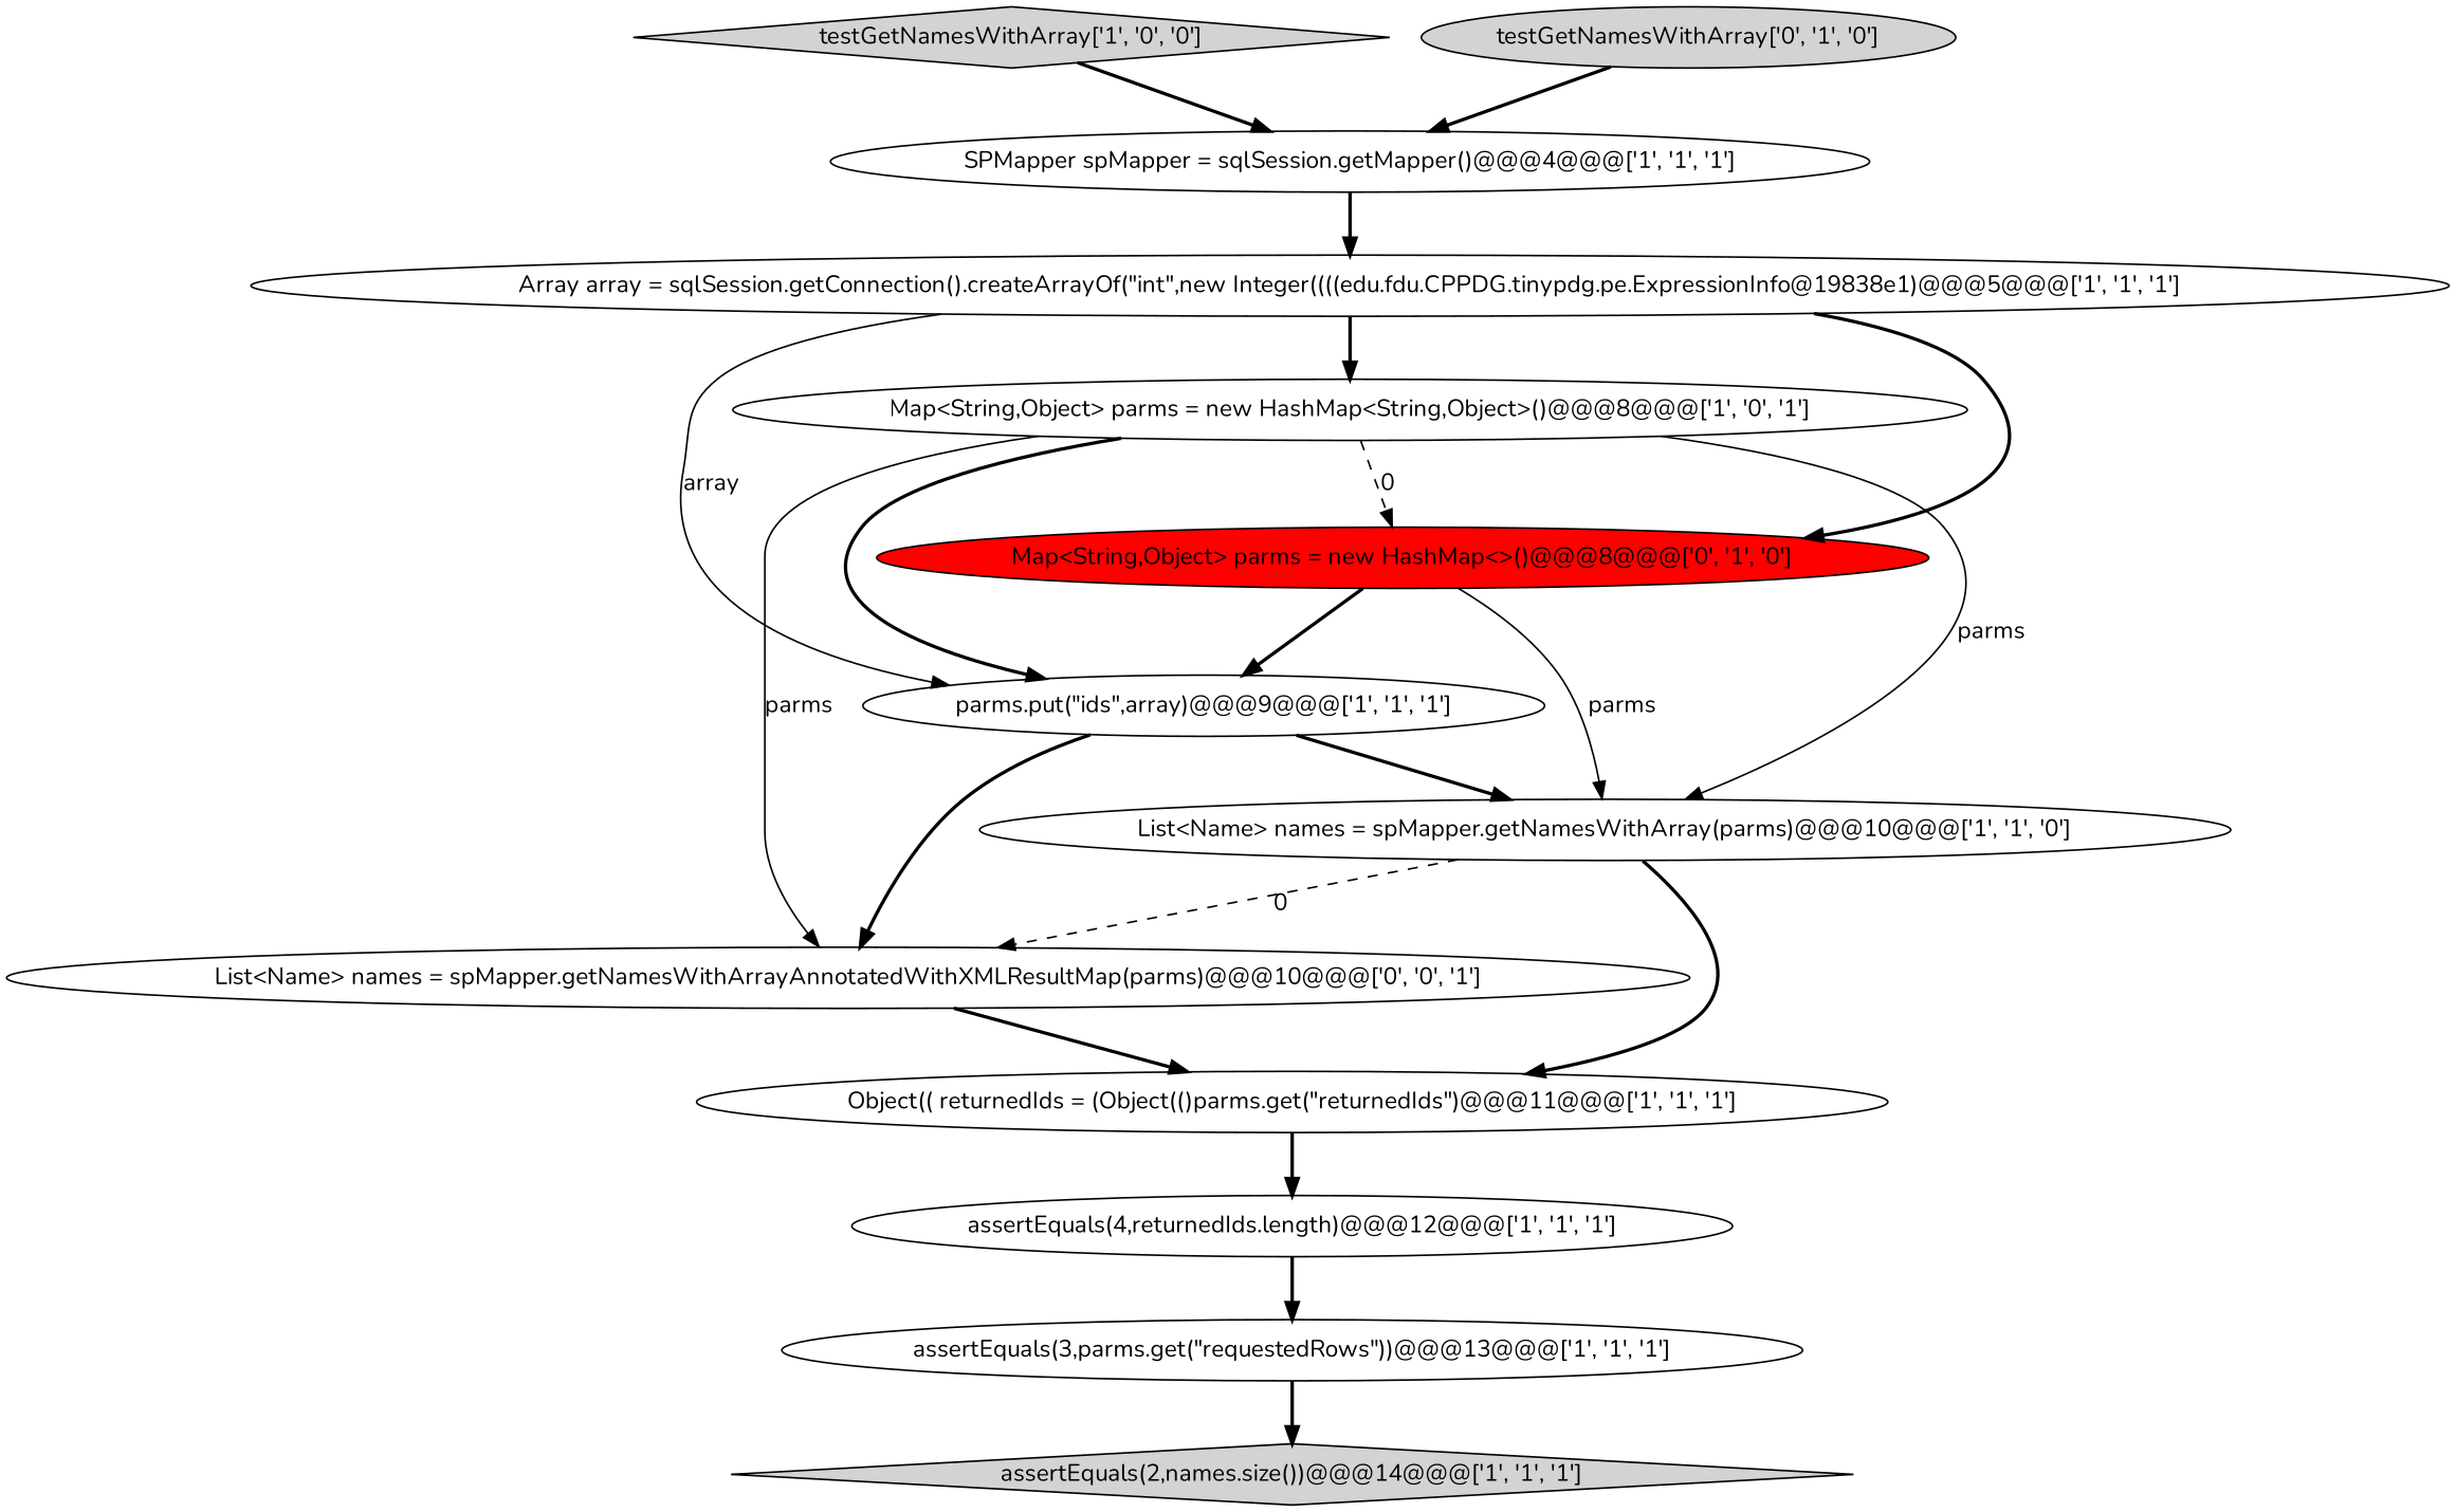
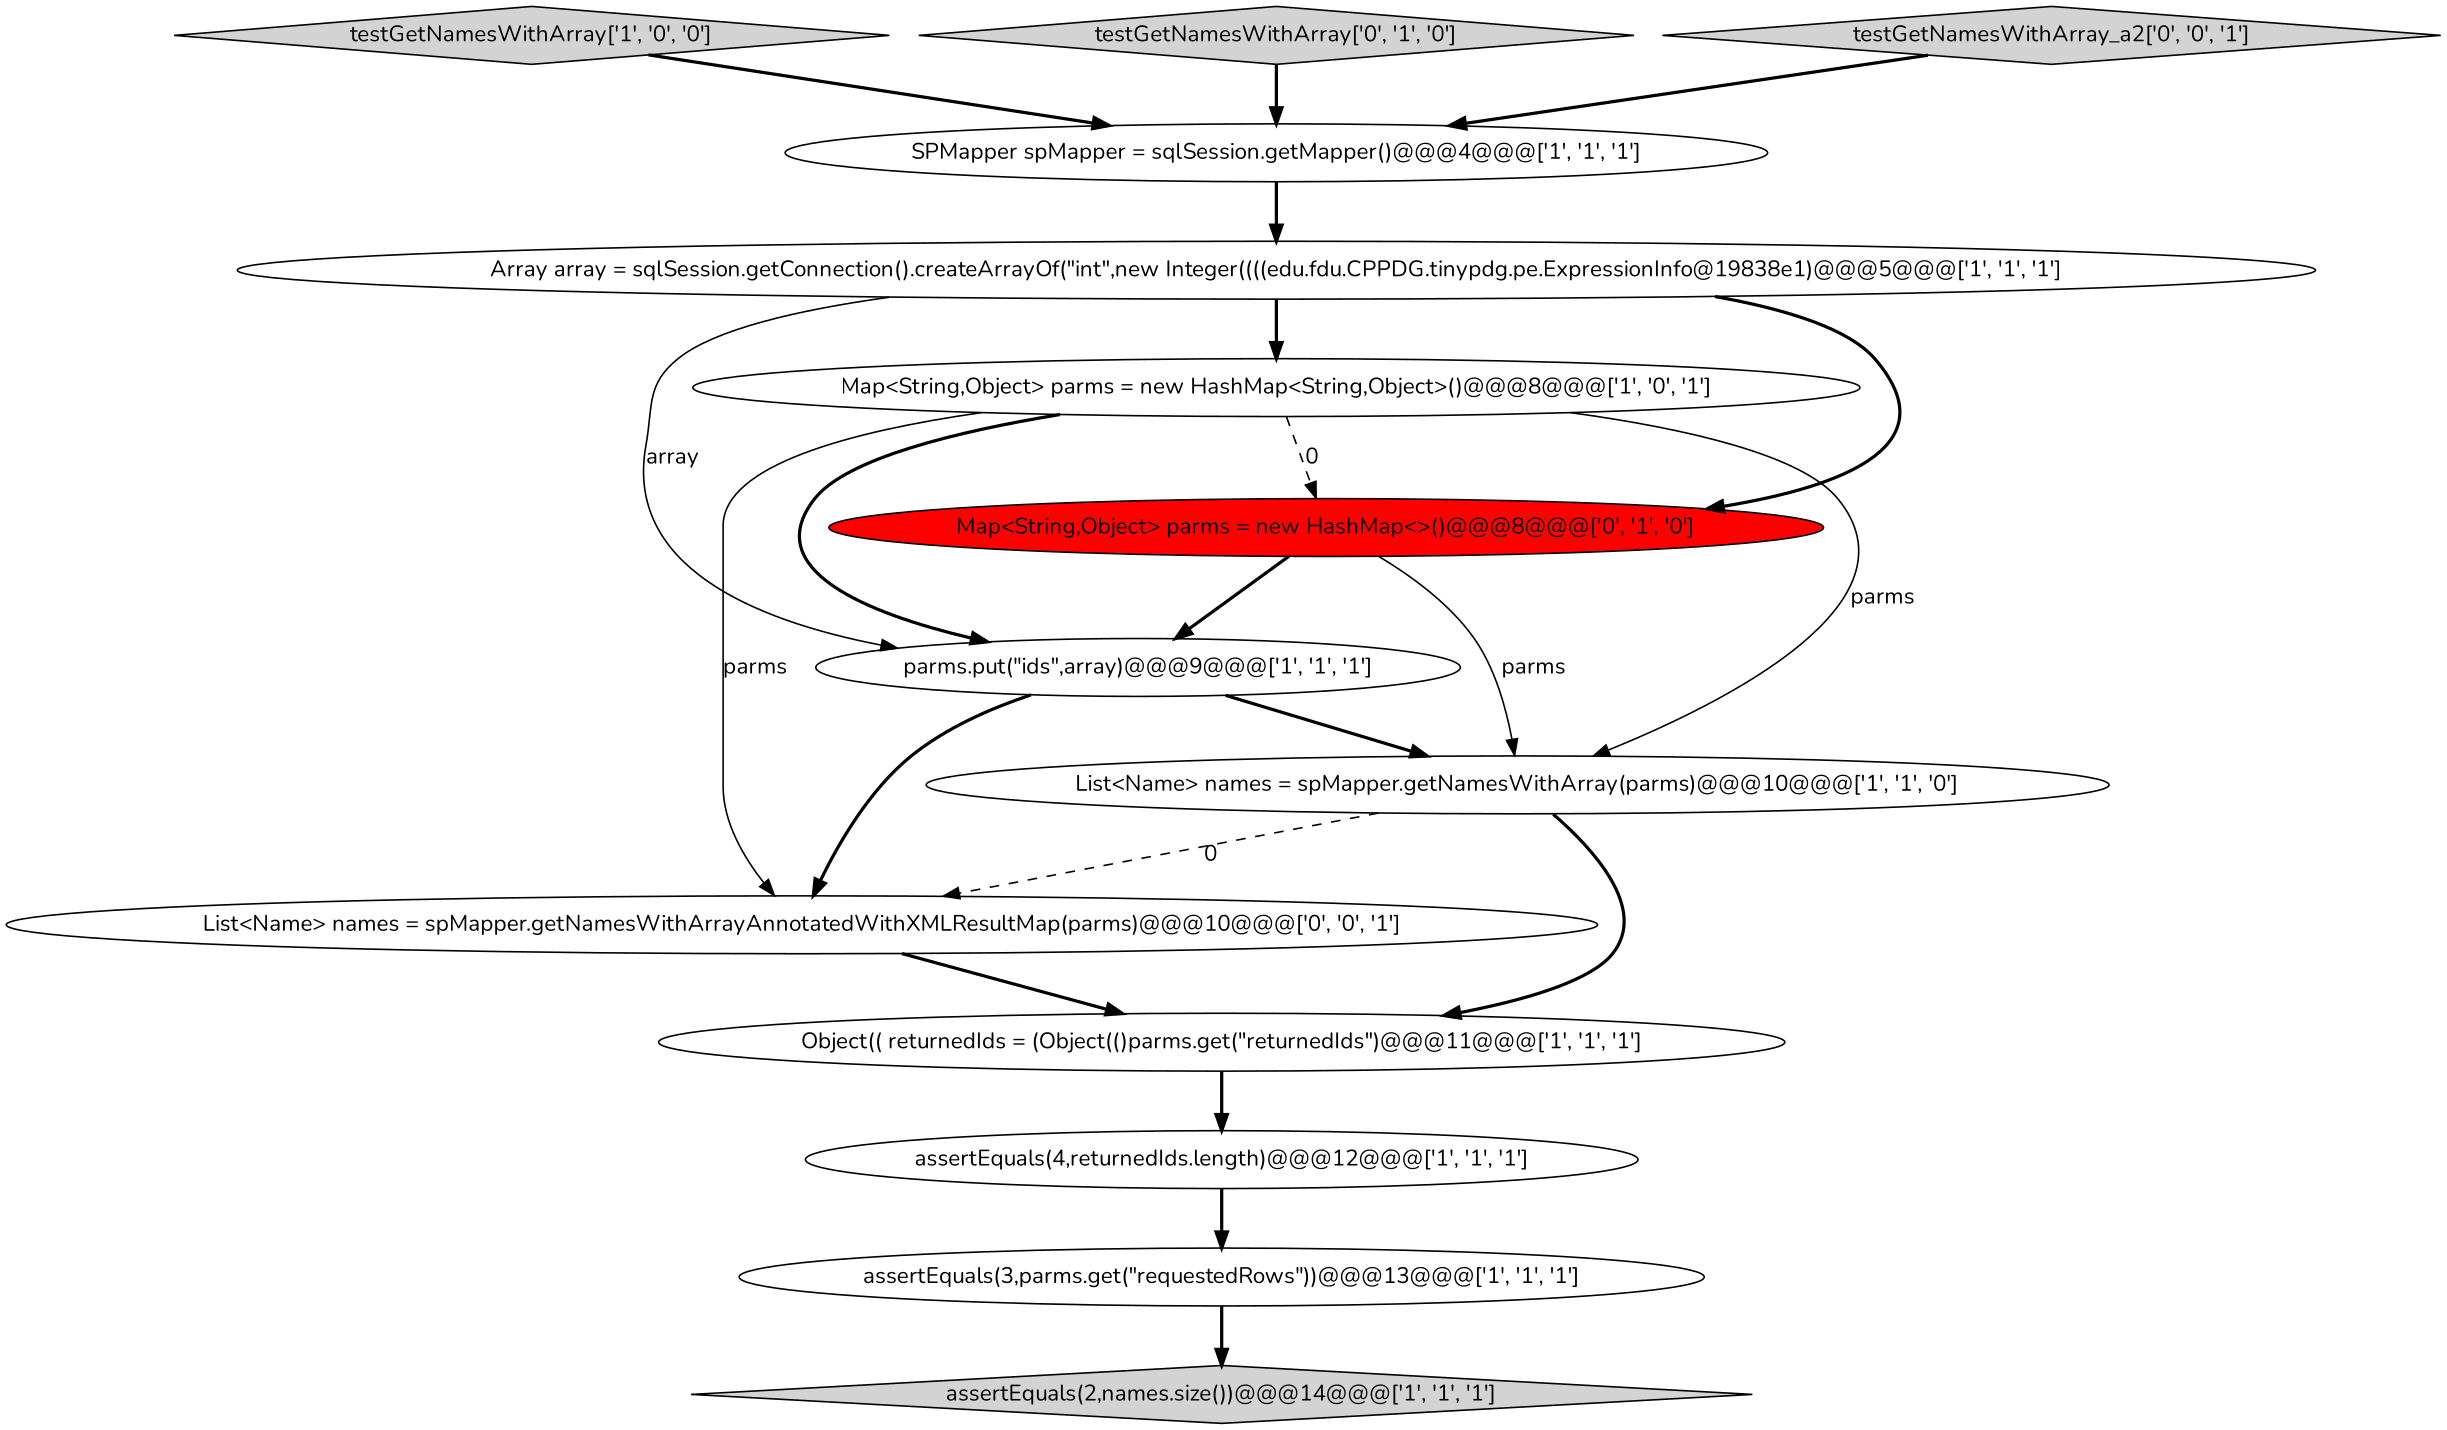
  digraph {
    fontname=Nunito
    node [fillcolor=white fontname=Nunito shape=ellipse style=filled]
    edge [fontname=Nunito style=bold]
    n1 [label="Map<String,Object> parms = new HashMap<String,Object>()@@@8@@@['1', '0', '1']"]
    n2 [fillcolor=red label="Map<String,Object> parms = new HashMap<>()@@@8@@@['0', '1', '0']"]
    n3 [label="List<Name> names = spMapper.getNamesWithArray(parms)@@@10@@@['1', '1', '0']"]
    n4 [label="List<Name> names = spMapper.getNamesWithArrayAnnotatedWithXMLResultMap(parms)@@@10@@@['0', '0', '1']"]
    n5 [label="parms.put(\"ids\",array)@@@9@@@['1', '1', '1']"]
    n6 [label="Object(( returnedIds = (Object(()parms.get(\"returnedIds\")@@@11@@@['1', '1', '1']"]
    n7 [fillcolor=lightgray label="testGetNamesWithArray['1', '0', '0']" shape=diamond]
    n8 [label="SPMapper spMapper = sqlSession.getMapper()@@@4@@@['1', '1', '1']"]
    n9 [label="Array array = sqlSession.getConnection().createArrayOf(\"int\",new Integer((((edu.fdu.CPPDG.tinypdg.pe.ExpressionInfo@19838e1)@@@5@@@['1', '1', '1']"]
-   n10 [fillcolor=lightgray label="testGetNamesWithArray['0', '1', '0']"]
+   n10 [fillcolor=lightgray label="testGetNamesWithArray['0', '1', '0']" shape=diamond]
+   n11 [fillcolor=lightgray label="testGetNamesWithArray_a2['0', '0', '1']" shape=diamond]
    n12 [fillcolor=lightgray label="assertEquals(2,names.size())@@@14@@@['1', '1', '1']" shape=diamond]
    n13 [label="assertEquals(4,returnedIds.length)@@@12@@@['1', '1', '1']"]
    n14 [label="assertEquals(3,parms.get(\"requestedRows\"))@@@13@@@['1', '1', '1']"]
    n1 -> n2 [label=0 style=dashed]
    n1 -> n3 [label=parms style=solid]
    n1 -> n4 [label=parms style=solid]
    n1 -> n5
    n2 -> n3 [label=parms style=solid]
    n2 -> n5
    n3 -> n4 [label=0 style=dashed]
    n3 -> n6
    n4 -> n6
    n5 -> n3
    n5 -> n4
    n6 -> n13
    n7 -> n8
    n8 -> n9
    n9 -> n1
    n9 -> n2
    n9 -> n5 [label=array style=solid]
    n10 -> n8
+   n11 -> n8
    n13 -> n14
    n14 -> n12
  }
